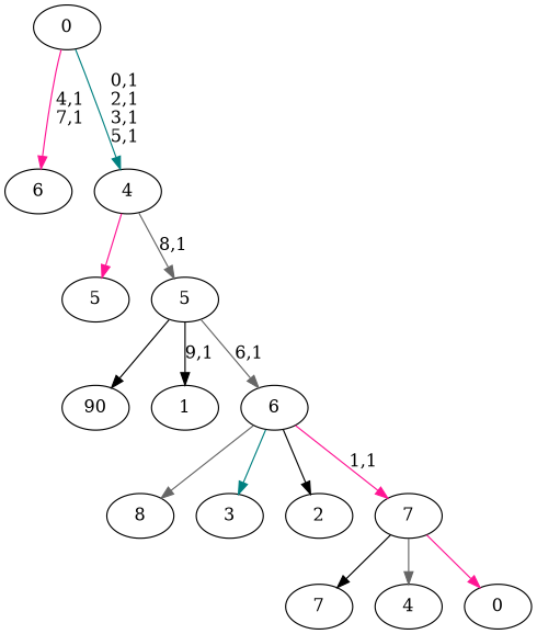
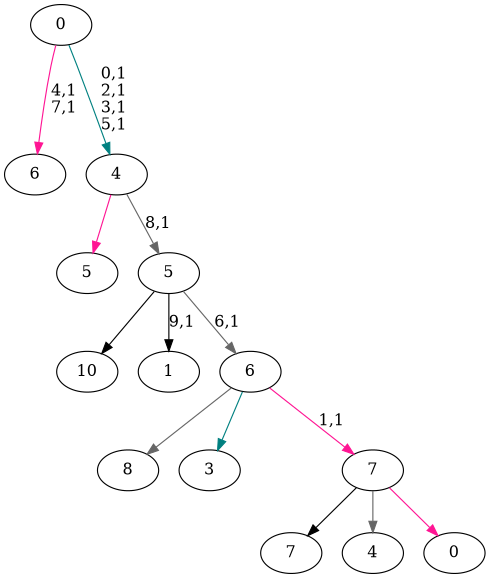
  digraph {
    edge [color=black]
-   n1 [label=90]
+   n1 [label=10]
    n2 [label=8]
    n3 [label=7]
    n4 [label=6]
    n5 [label=5]
    n6 [label=4]
    n7 [label=3]
-   n8 [label=2]
    n9 [label=1]
    n10 [label=0]
    7
    6
    5
    4
    0
    7 -> n3
    7 -> n6 [color=gray40]
    7 -> n10 [color=deeppink]
    6 -> n2 [color=gray40]
    6 -> n7 [color=teal]
-   6 -> n8
    6 -> 7 [color=deeppink label="1,1"]
    5 -> n1
    5 -> n9 [label="9,1"]
    5 -> 6 [color=gray40 label="6,1"]
    4 -> n5 [color=deeppink]
    4 -> 5 [color=gray40 label="8,1"]
    0 -> n4 [color=deeppink label="4,1\n7,1"]
    0 -> 4 [color=teal label="0,1\n2,1\n3,1\n5,1"]
  }
